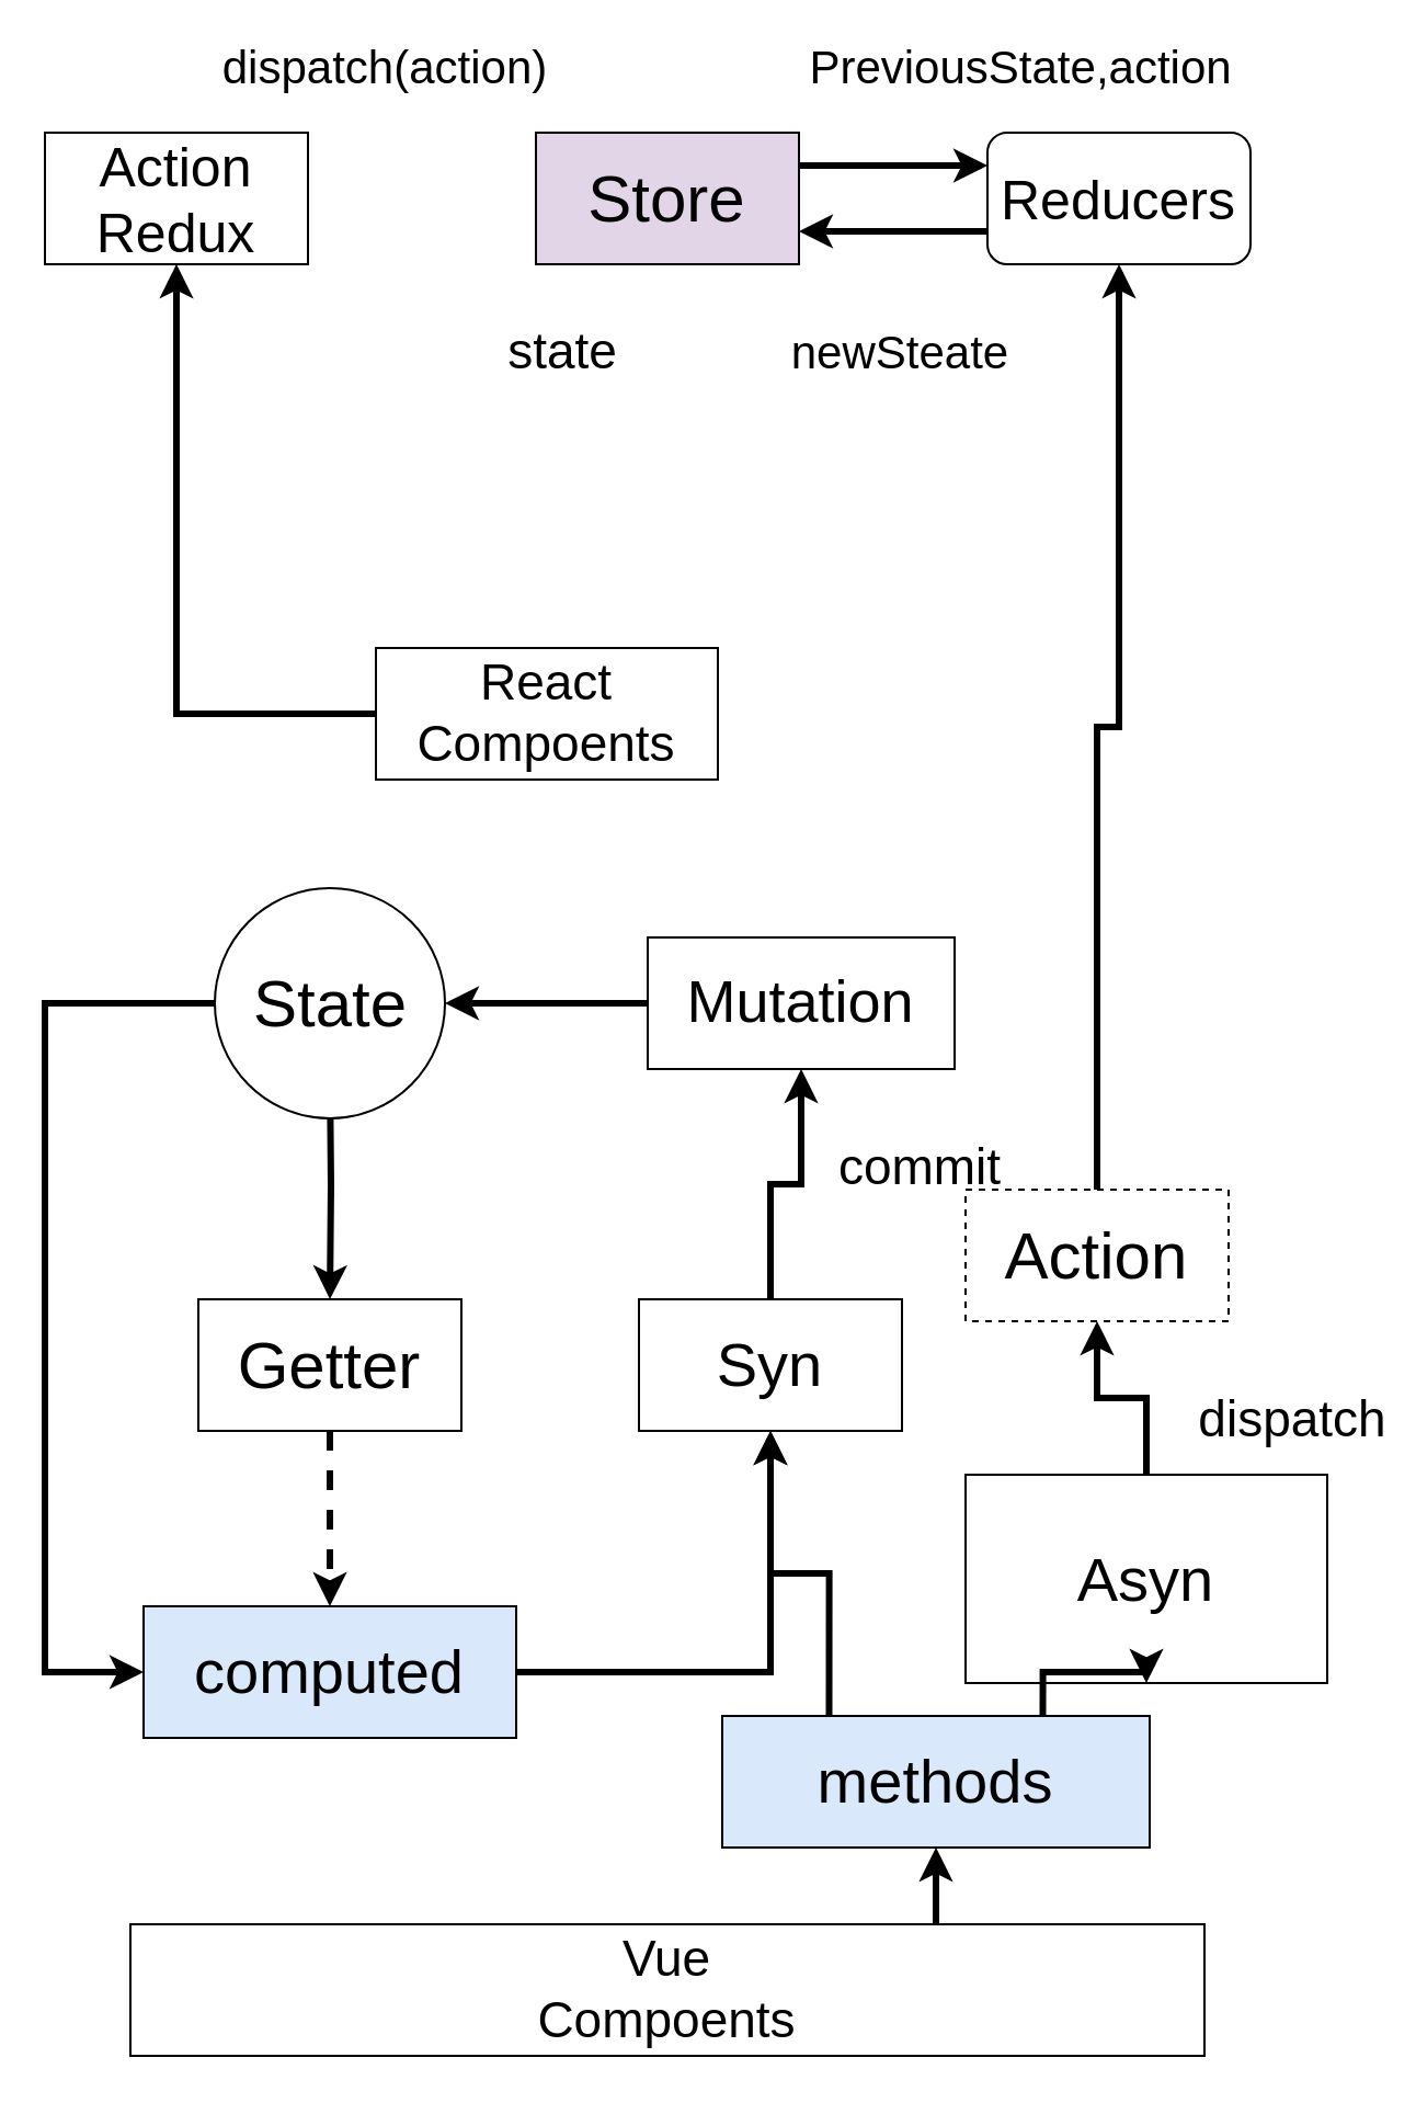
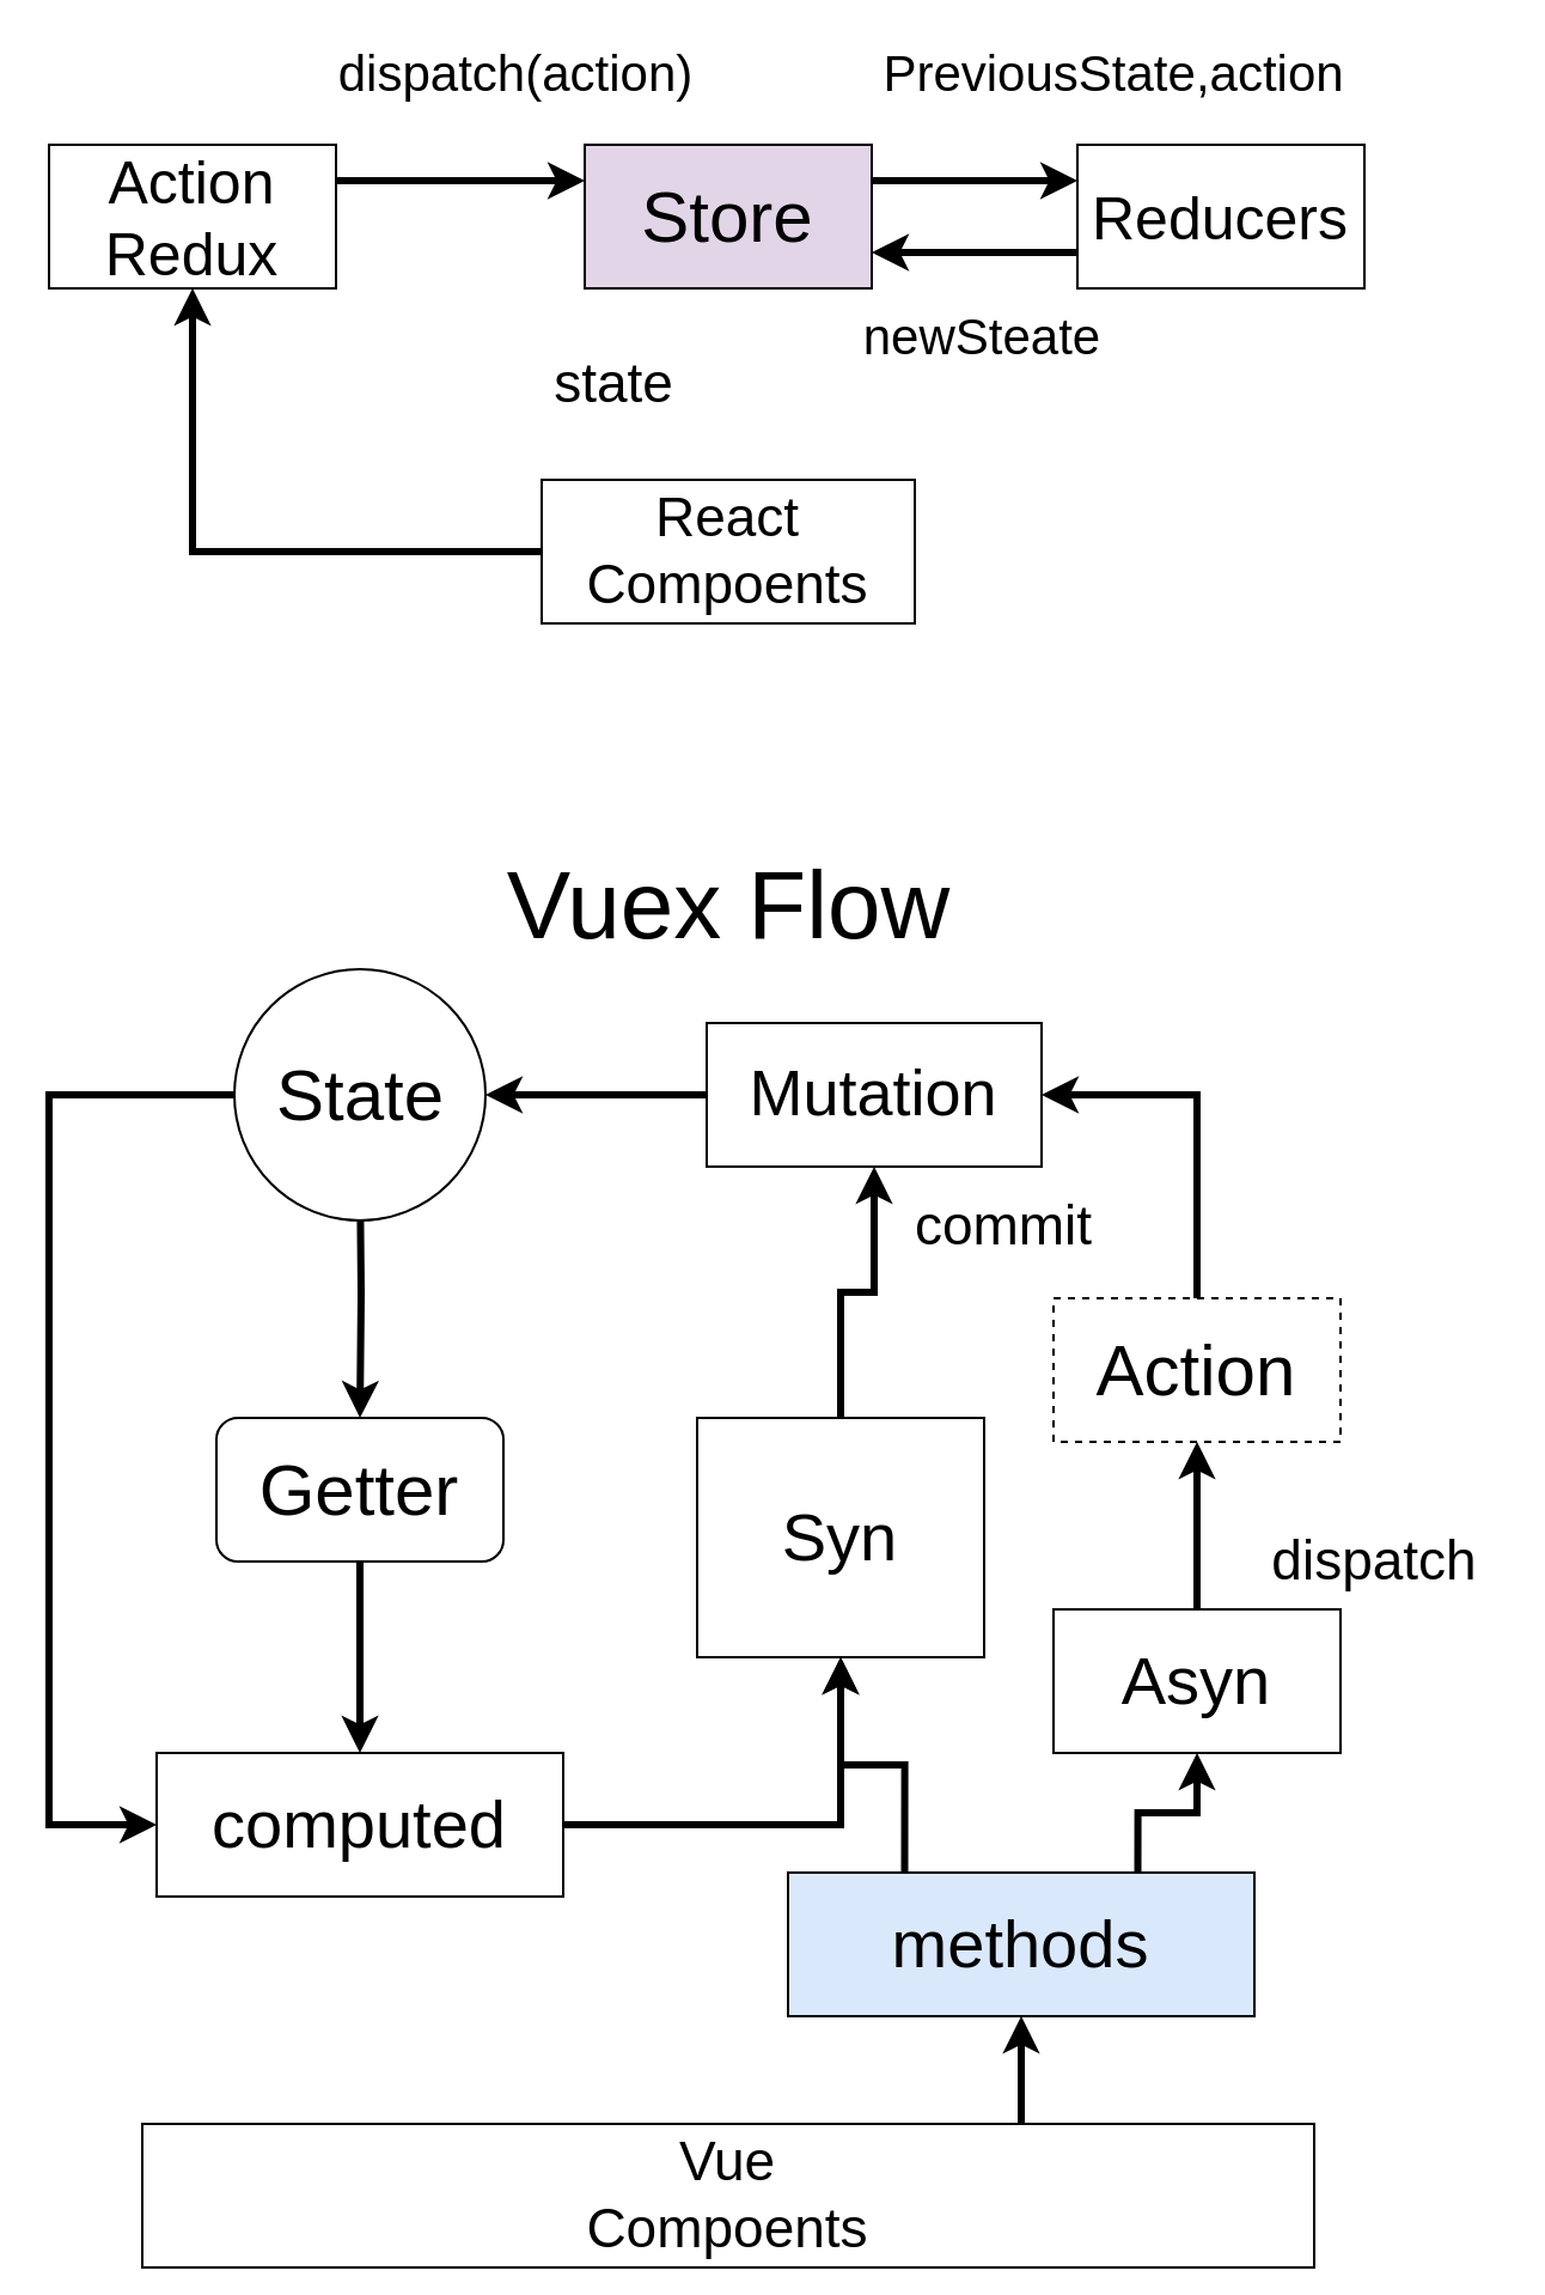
  <mxCell id="0" />
  <mxCell id="1" parent="0" />
  <mxCell id="2" style="edgeStyle=orthogonalEdgeStyle;rounded=0;jumpSize=6;orthogonalLoop=1;jettySize=auto;html=1;exitX=1;exitY=0.25;exitDx=0;exitDy=0;entryX=0;entryY=0.25;entryDx=0;entryDy=0;strokeWidth=3;" parent="1" source="3" target="5" edge="1"><mxGeometry relative="1" as="geometry" /></mxCell>
  <mxCell id="3" value="&lt;font style=&quot;font-size: 30px&quot;&gt;Store&lt;/font&gt;" style="rounded=0;whiteSpace=wrap;html=1;fillColor=#e1d5e7;" parent="1" vertex="1"><mxGeometry x="244" y="60" width="120" height="60" as="geometry" /></mxCell>
  <mxCell id="4" style="edgeStyle=orthogonalEdgeStyle;rounded=0;jumpSize=6;orthogonalLoop=1;jettySize=auto;html=1;exitX=0;exitY=0.75;exitDx=0;exitDy=0;entryX=1;entryY=0.75;entryDx=0;entryDy=0;strokeWidth=3;" parent="1" source="5" target="3" edge="1"><mxGeometry relative="1" as="geometry" /></mxCell>
- <mxCell id="5" value="&lt;span style=&quot;font-size: 25px&quot;&gt;Reducers&lt;/span&gt;" style="whiteSpace=wrap;html=1;rounded=1;" parent="1" vertex="1"><mxGeometry x="450" y="60" width="120" height="60" as="geometry" /></mxCell>
+ <mxCell id="5" value="&lt;span style=&quot;font-size: 25px&quot;&gt;Reducers&lt;/span&gt;" style="rounded=0;whiteSpace=wrap;html=1;" parent="1" vertex="1"><mxGeometry x="450" y="60" width="120" height="60" as="geometry" /></mxCell>
+ <mxCell id="6" style="edgeStyle=orthogonalEdgeStyle;rounded=0;jumpSize=6;orthogonalLoop=1;jettySize=auto;html=1;exitX=1;exitY=0.25;exitDx=0;exitDy=0;entryX=0;entryY=0.25;entryDx=0;entryDy=0;strokeWidth=3;" parent="1" source="7" target="3" edge="1"><mxGeometry relative="1" as="geometry" /></mxCell>
  <mxCell id="7" value="&lt;span style=&quot;font-size: 25px&quot;&gt;Action&lt;br&gt;Redux&lt;br&gt;&lt;/span&gt;" style="rounded=0;whiteSpace=wrap;html=1;" parent="1" vertex="1"><mxGeometry x="20" y="60" width="120" height="60" as="geometry" /></mxCell>
  <mxCell id="8" style="edgeStyle=orthogonalEdgeStyle;rounded=0;orthogonalLoop=1;jettySize=auto;html=1;exitX=0;exitY=0.5;exitDx=0;exitDy=0;entryX=0.5;entryY=1;entryDx=0;entryDy=0;strokeWidth=3;" parent="1" source="9" target="7" edge="1"><mxGeometry relative="1" as="geometry" /></mxCell>
- <mxCell id="9" value="&lt;span style=&quot;font-size: 23px&quot;&gt;React&lt;br&gt;Compoents&lt;br&gt;&lt;/span&gt;" style="rounded=0;whiteSpace=wrap;html=1;" parent="1" vertex="1"><mxGeometry x="171" y="295" width="156" height="60" as="geometry" /></mxCell>
- <mxCell id="10" value="&lt;font style=&quot;font-size: 21px&quot;&gt;dispatch(action)&lt;/font&gt;" style="text;html=1;align=center;verticalAlign=middle;resizable=0;points=[];autosize=1;" parent="1" vertex="1"><mxGeometry x="95" y="20" width="160" height="20" as="geometry" /></mxCell>
+ <mxCell id="9" value="&lt;span style=&quot;font-size: 23px&quot;&gt;React&lt;br&gt;Compoents&lt;br&gt;&lt;/span&gt;" style="rounded=0;whiteSpace=wrap;html=1;" parent="1" vertex="1"><mxGeometry x="226" y="200" width="156" height="60" as="geometry" /></mxCell>
+ <mxCell id="10" value="&lt;font style=&quot;font-size: 21px&quot;&gt;dispatch(action)&lt;/font&gt;" style="text;html=1;align=center;verticalAlign=middle;resizable=0;points=[];autosize=1;" parent="1" vertex="1"><mxGeometry x="135" y="20" width="160" height="20" as="geometry" /></mxCell>
  <mxCell id="11" value="&lt;font style=&quot;font-size: 23px&quot;&gt;state&lt;/font&gt;" style="text;html=1;align=center;verticalAlign=middle;resizable=0;points=[];autosize=1;" parent="1" vertex="1"><mxGeometry x="221" y="150" width="70" height="20" as="geometry" /></mxCell>
  <mxCell id="12" value="&lt;font style=&quot;font-size: 21px&quot;&gt;PreviousState,action&lt;/font&gt;" style="text;html=1;align=center;verticalAlign=middle;resizable=0;points=[];autosize=1;" parent="1" vertex="1"><mxGeometry x="360" y="20" width="210" height="20" as="geometry" /></mxCell>
- <mxCell id="13" value="&lt;font style=&quot;font-size: 21px&quot;&gt;newSteate&lt;/font&gt;" style="text;html=1;align=center;verticalAlign=middle;resizable=0;points=[];autosize=1;" parent="1" vertex="1"><mxGeometry x="350" y="150" width="120" height="20" as="geometry" /></mxCell>
+ <mxCell id="13" value="&lt;font style=&quot;font-size: 21px&quot;&gt;newSteate&lt;/font&gt;" style="text;html=1;align=center;verticalAlign=middle;resizable=0;points=[];autosize=1;" parent="1" vertex="1"><mxGeometry x="350" y="130" width="120" height="20" as="geometry" /></mxCell>
+ <mxCell id="14" value="&lt;font style=&quot;font-size: 40px&quot;&gt;Vuex Flow&lt;/font&gt;" style="text;html=1;align=center;verticalAlign=middle;resizable=0;points=[];autosize=1;" vertex="1" parent="1"><mxGeometry x="204" y="362" width="200" height="30" as="geometry" /></mxCell>
  <mxCell id="15" value="" style="edgeStyle=orthogonalEdgeStyle;rounded=0;orthogonalLoop=1;jettySize=auto;html=1;strokeWidth=3;" edge="1" parent="1" target="20"><mxGeometry relative="1" as="geometry"><mxPoint x="150" y="487" as="sourcePoint" /></mxGeometry></mxCell>
  <mxCell id="16" style="edgeStyle=orthogonalEdgeStyle;rounded=0;orthogonalLoop=1;jettySize=auto;html=1;exitX=0.5;exitY=1;exitDx=0;exitDy=0;entryX=0;entryY=0.5;entryDx=0;entryDy=0;strokeWidth=3;" edge="1" parent="1" source="36" target="31"><mxGeometry relative="1" as="geometry"><mxPoint x="90" y="457" as="sourcePoint" /><Array as="points"><mxPoint x="20" y="457" /><mxPoint x="20" y="762" /></Array></mxGeometry></mxCell>
  <mxCell id="17" style="edgeStyle=orthogonalEdgeStyle;rounded=0;orthogonalLoop=1;jettySize=auto;html=1;exitX=0.75;exitY=0;exitDx=0;exitDy=0;entryX=0.5;entryY=1;entryDx=0;entryDy=0;strokeWidth=3;" edge="1" parent="1" source="18" target="35"><mxGeometry relative="1" as="geometry" /></mxCell>
- <mxCell id="18" value="&lt;span style=&quot;font-size: 23px&quot;&gt;Vue&lt;br&gt;Compoents&lt;br&gt;&lt;/span&gt;" style="rounded=0;whiteSpace=wrap;html=1;" vertex="1" parent="1"><mxGeometry x="59" y="877" width="490" height="60" as="geometry" /></mxCell>
- <mxCell id="19" value="" style="edgeStyle=orthogonalEdgeStyle;rounded=0;orthogonalLoop=1;jettySize=auto;html=1;strokeWidth=3;entryX=0.5;entryY=0;entryDx=0;entryDy=0;dashed=1;" edge="1" parent="1" source="20" target="31"><mxGeometry relative="1" as="geometry" /></mxCell>
- <mxCell id="20" value="&lt;font style=&quot;font-size: 30px&quot;&gt;Getter&lt;/font&gt;" style="rounded=0;whiteSpace=wrap;html=1;" vertex="1" parent="1"><mxGeometry x="90" y="592" width="120" height="60" as="geometry" /></mxCell>
- <mxCell id="21" style="edgeStyle=orthogonalEdgeStyle;rounded=0;orthogonalLoop=1;jettySize=auto;html=1;exitX=0.5;exitY=0;exitDx=0;exitDy=0;strokeWidth=3;" edge="1" parent="1" source="22" target="5"><mxGeometry relative="1" as="geometry" /></mxCell>
+ <mxCell id="18" value="&lt;span style=&quot;font-size: 23px&quot;&gt;Vue&lt;br&gt;Compoents&lt;br&gt;&lt;/span&gt;" style="rounded=0;whiteSpace=wrap;html=1;" vertex="1" parent="1"><mxGeometry x="59" y="887" width="490" height="60" as="geometry" /></mxCell>
+ <mxCell id="19" value="" style="edgeStyle=orthogonalEdgeStyle;rounded=0;orthogonalLoop=1;jettySize=auto;html=1;strokeWidth=3;entryX=0.5;entryY=0;entryDx=0;entryDy=0;" edge="1" parent="1" source="20" target="31"><mxGeometry relative="1" as="geometry" /></mxCell>
+ <mxCell id="20" value="&lt;font style=&quot;font-size: 30px&quot;&gt;Getter&lt;/font&gt;" style="whiteSpace=wrap;html=1;rounded=1;" vertex="1" parent="1"><mxGeometry x="90" y="592" width="120" height="60" as="geometry" /></mxCell>
+ <mxCell id="21" style="edgeStyle=orthogonalEdgeStyle;rounded=0;orthogonalLoop=1;jettySize=auto;html=1;exitX=0.5;exitY=0;exitDx=0;exitDy=0;entryX=1;entryY=0.5;entryDx=0;entryDy=0;strokeWidth=3;" edge="1" parent="1" source="22" target="24"><mxGeometry relative="1" as="geometry" /></mxCell>
  <mxCell id="22" value="&lt;span style=&quot;font-size: 30px&quot;&gt;Action&lt;/span&gt;" style="rounded=0;whiteSpace=wrap;html=1;dashed=1;" vertex="1" parent="1"><mxGeometry x="440" y="542" width="120" height="60" as="geometry" /></mxCell>
  <mxCell id="23" style="edgeStyle=orthogonalEdgeStyle;rounded=0;orthogonalLoop=1;jettySize=auto;html=1;exitX=0;exitY=0.5;exitDx=0;exitDy=0;entryX=0.5;entryY=0;entryDx=0;entryDy=0;strokeWidth=3;" edge="1" parent="1" source="24" target="36"><mxGeometry relative="1" as="geometry"><mxPoint x="210" y="457" as="targetPoint" /></mxGeometry></mxCell>
  <mxCell id="24" value="&lt;font style=&quot;font-size: 27px&quot;&gt;Mutation&lt;/font&gt;" style="rounded=0;whiteSpace=wrap;html=1;" vertex="1" parent="1"><mxGeometry x="295" y="427" width="140" height="60" as="geometry" /></mxCell>
  <mxCell id="25" value="" style="edgeStyle=orthogonalEdgeStyle;rounded=0;orthogonalLoop=1;jettySize=auto;html=1;strokeWidth=3;" edge="1" parent="1" source="26" target="22"><mxGeometry relative="1" as="geometry" /></mxCell>
- <mxCell id="26" value="&lt;font style=&quot;font-size: 28px&quot;&gt;Asyn&lt;/font&gt;" style="rounded=0;whiteSpace=wrap;html=1;" vertex="1" parent="1"><mxGeometry x="440" y="672" width="165" height="95" as="geometry" /></mxCell>
+ <mxCell id="26" value="&lt;font style=&quot;font-size: 28px&quot;&gt;Asyn&lt;/font&gt;" style="rounded=0;whiteSpace=wrap;html=1;" vertex="1" parent="1"><mxGeometry x="440" y="672" width="120" height="60" as="geometry" /></mxCell>
  <mxCell id="27" style="edgeStyle=orthogonalEdgeStyle;rounded=0;orthogonalLoop=1;jettySize=auto;html=1;exitX=0.5;exitY=0;exitDx=0;exitDy=0;strokeWidth=3;entryX=0.5;entryY=1;entryDx=0;entryDy=0;" edge="1" parent="1" source="28" target="24"><mxGeometry relative="1" as="geometry"><mxPoint x="350" y="492" as="targetPoint" /></mxGeometry></mxCell>
- <mxCell id="28" value="&lt;font style=&quot;font-size: 28px&quot;&gt;Syn&lt;/font&gt;" style="rounded=0;whiteSpace=wrap;html=1;" vertex="1" parent="1"><mxGeometry x="291" y="592" width="120" height="60" as="geometry" /></mxCell>
- <mxCell id="29" value="&lt;font style=&quot;font-size: 23px&quot;&gt;commit&lt;/font&gt;" style="text;html=1;align=center;verticalAlign=middle;resizable=0;points=[];autosize=1;" vertex="1" parent="1"><mxGeometry x="374" y="522" width="90" height="20" as="geometry" /></mxCell>
+ <mxCell id="28" value="&lt;font style=&quot;font-size: 28px&quot;&gt;Syn&lt;/font&gt;" style="rounded=0;whiteSpace=wrap;html=1;" vertex="1" parent="1"><mxGeometry x="291" y="592" width="120" height="100" as="geometry" /></mxCell>
+ <mxCell id="29" value="&lt;font style=&quot;font-size: 23px&quot;&gt;commit&lt;/font&gt;" style="text;html=1;align=center;verticalAlign=middle;resizable=0;points=[];autosize=1;" vertex="1" parent="1"><mxGeometry x="374" y="502" width="90" height="20" as="geometry" /></mxCell>
  <mxCell id="30" value="" style="edgeStyle=orthogonalEdgeStyle;rounded=0;orthogonalLoop=1;jettySize=auto;html=1;strokeWidth=3;" edge="1" parent="1" source="31" target="28"><mxGeometry relative="1" as="geometry" /></mxCell>
- <mxCell id="31" value="&lt;font style=&quot;font-size: 28px&quot;&gt;computed&lt;/font&gt;" style="rounded=0;whiteSpace=wrap;html=1;fillColor=#dae8fc;" vertex="1" parent="1"><mxGeometry x="65" y="732" width="170" height="60" as="geometry" /></mxCell>
- <mxCell id="32" value="&lt;font style=&quot;font-size: 23px&quot;&gt;dispatch&lt;/font&gt;" style="text;html=1;align=center;verticalAlign=middle;resizable=0;points=[];autosize=1;" vertex="1" parent="1"><mxGeometry x="539" y="637" width="100" height="20" as="geometry" /></mxCell>
+ <mxCell id="31" value="&lt;font style=&quot;font-size: 28px&quot;&gt;computed&lt;/font&gt;" style="rounded=0;whiteSpace=wrap;html=1;" vertex="1" parent="1"><mxGeometry x="65" y="732" width="170" height="60" as="geometry" /></mxCell>
+ <mxCell id="32" value="&lt;font style=&quot;font-size: 23px&quot;&gt;dispatch&lt;/font&gt;" style="text;html=1;align=center;verticalAlign=middle;resizable=0;points=[];autosize=1;" vertex="1" parent="1"><mxGeometry x="524" y="642" width="100" height="20" as="geometry" /></mxCell>
  <mxCell id="33" style="edgeStyle=orthogonalEdgeStyle;rounded=0;orthogonalLoop=1;jettySize=auto;html=1;exitX=0.25;exitY=0;exitDx=0;exitDy=0;strokeWidth=3;entryX=0.5;entryY=1;entryDx=0;entryDy=0;entryPerimeter=0;" edge="1" parent="1" source="35" target="28"><mxGeometry relative="1" as="geometry"><mxPoint x="350" y="742" as="targetPoint" /></mxGeometry></mxCell>
  <mxCell id="34" style="edgeStyle=orthogonalEdgeStyle;rounded=0;orthogonalLoop=1;jettySize=auto;html=1;exitX=0.75;exitY=0;exitDx=0;exitDy=0;entryX=0.5;entryY=1;entryDx=0;entryDy=0;strokeWidth=3;" edge="1" parent="1" source="35" target="26"><mxGeometry relative="1" as="geometry" /></mxCell>
  <mxCell id="35" value="&lt;font style=&quot;font-size: 28px&quot;&gt;methods&lt;/font&gt;" style="rounded=0;whiteSpace=wrap;html=1;fillColor=#dae8fc;" vertex="1" parent="1"><mxGeometry x="329" y="782" width="195" height="60" as="geometry" /></mxCell>
  <mxCell id="36" value="&lt;span style=&quot;font-size: 30px&quot;&gt;State&lt;/span&gt;" style="ellipse;whiteSpace=wrap;html=1;aspect=fixed;direction=south;" vertex="1" parent="1"><mxGeometry x="97.5" y="404.5" width="105" height="105" as="geometry" /></mxCell>
